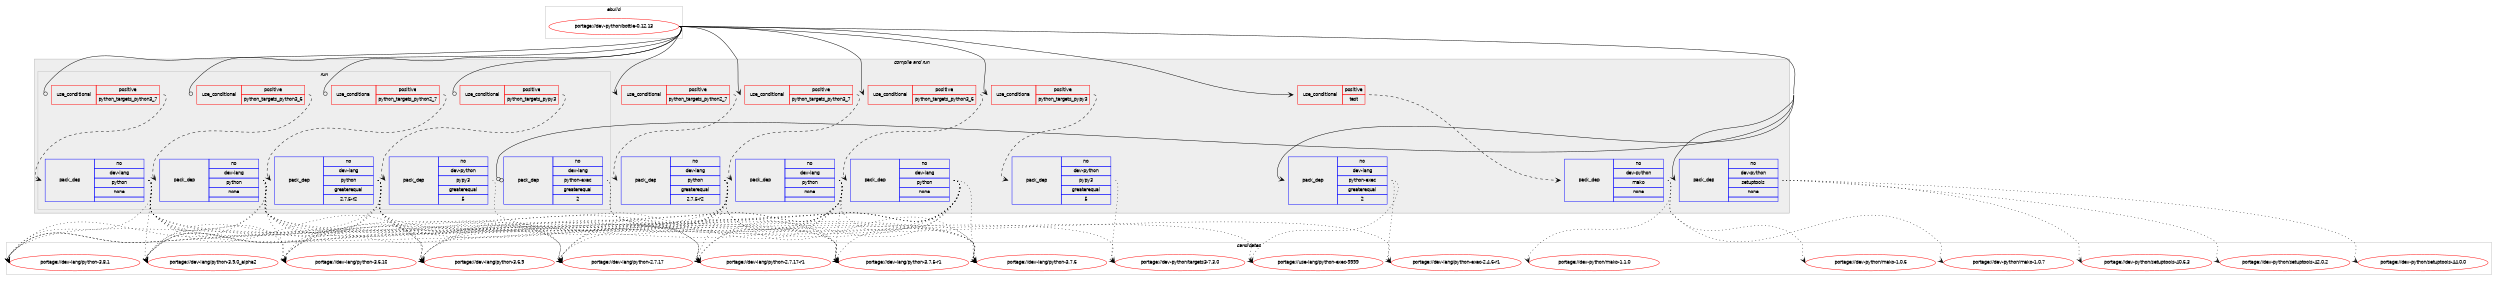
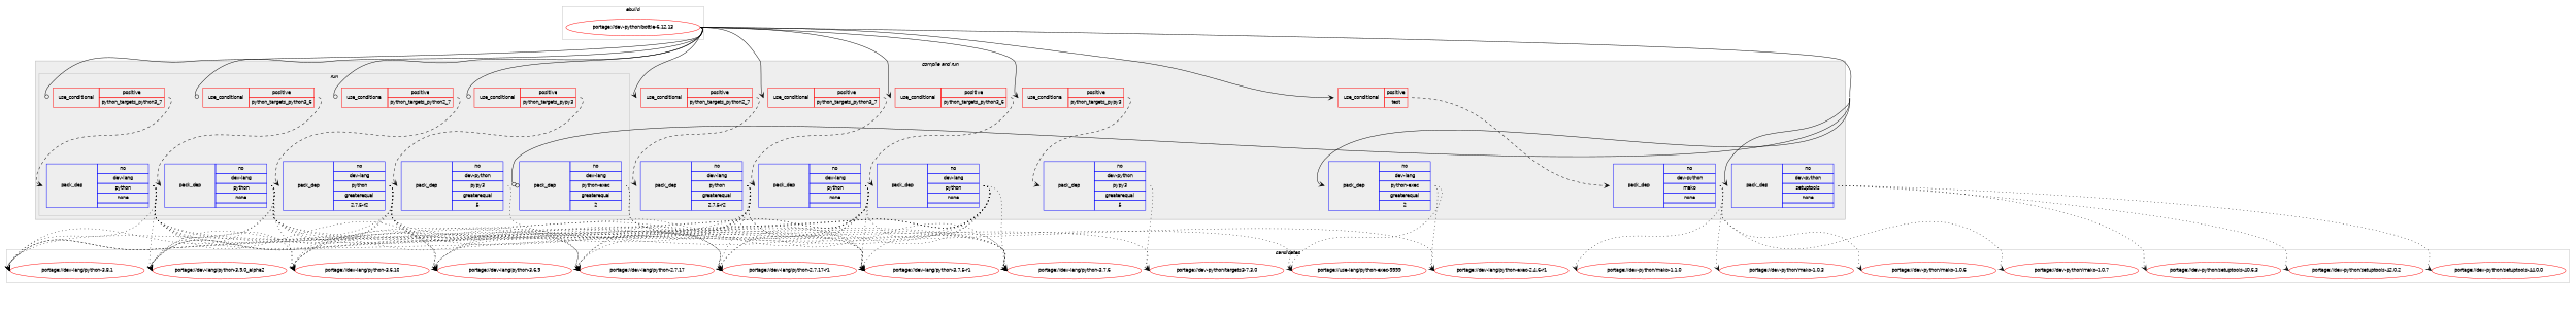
  digraph {
    compound=true
    concentrate=true
    fontname="DejaVu Sans"
    fontsize=10
    newrank=true
    rankdir=TB
    ranksep=1.5
    node [color=red fontname="DejaVu Sans" fontsize=10 shape=none]
    edge [arrowhead=vee fontname="DejaVu Sans" headport=w style=dotted tailport=e weight=100]
-   n1 [label="portage://dev-python/bottle-0.12.13" width=4 shape=""]
+   n1 [label="portage://dev-python/bottle-6.12.13" width=4 shape=""]
    n2 [color=blue label=<<TABLE BORDER="0" CELLBORDER="1" CELLSPACING="0" CELLPADDING="4" WIDTH="220"><TR><TD ROWSPAN="6" CELLPADDING="30">pack_dep</TD></TR><TR><TD WIDTH="110">no</TD></TR><TR><TD>dev-python</TD></TR><TR><TD>pypy3</TD></TR><TR><TD>greaterequal</TD></TR><TR><TD>5</TD></TR></TABLE>>]
    n3 [label=<<TABLE BORDER="0" CELLBORDER="1" CELLSPACING="0" CELLPADDING="4"><TR><TD ROWSPAN="3" CELLPADDING="10">use_conditional</TD></TR><TR><TD>positive</TD></TR><TR><TD>python_targets_pypy3</TD></TR></TABLE>>]
    n4 [color=blue label=<<TABLE BORDER="0" CELLBORDER="1" CELLSPACING="0" CELLPADDING="4" WIDTH="220"><TR><TD ROWSPAN="6" CELLPADDING="30">pack_dep</TD></TR><TR><TD WIDTH="110">no</TD></TR><TR><TD>dev-lang</TD></TR><TR><TD>python</TD></TR><TR><TD>greaterequal</TD></TR><TR><TD>2.7.5-r2</TD></TR></TABLE>>]
    n5 [label=<<TABLE BORDER="0" CELLBORDER="1" CELLSPACING="0" CELLPADDING="4"><TR><TD ROWSPAN="3" CELLPADDING="10">use_conditional</TD></TR><TR><TD>positive</TD></TR><TR><TD>python_targets_python2_7</TD></TR></TABLE>>]
    n6 [color=blue label=<<TABLE BORDER="0" CELLBORDER="1" CELLSPACING="0" CELLPADDING="4" WIDTH="220"><TR><TD ROWSPAN="6" CELLPADDING="30">pack_dep</TD></TR><TR><TD WIDTH="110">no</TD></TR><TR><TD>dev-lang</TD></TR><TR><TD>python</TD></TR><TR><TD>none</TD></TR><TR><TD></TD></TR></TABLE>>]
    n7 [label=<<TABLE BORDER="0" CELLBORDER="1" CELLSPACING="0" CELLPADDING="4"><TR><TD ROWSPAN="3" CELLPADDING="10">use_conditional</TD></TR><TR><TD>positive</TD></TR><TR><TD>python_targets_python3_6</TD></TR></TABLE>>]
    n8 [color=blue label=<<TABLE BORDER="0" CELLBORDER="1" CELLSPACING="0" CELLPADDING="4" WIDTH="220"><TR><TD ROWSPAN="6" CELLPADDING="30">pack_dep</TD></TR><TR><TD WIDTH="110">no</TD></TR><TR><TD>dev-lang</TD></TR><TR><TD>python</TD></TR><TR><TD>none</TD></TR><TR><TD></TD></TR></TABLE>>]
    n9 [label=<<TABLE BORDER="0" CELLBORDER="1" CELLSPACING="0" CELLPADDING="4"><TR><TD ROWSPAN="3" CELLPADDING="10">use_conditional</TD></TR><TR><TD>positive</TD></TR><TR><TD>python_targets_python3_7</TD></TR></TABLE>>]
    n10 [color=blue label=<<TABLE BORDER="0" CELLBORDER="1" CELLSPACING="0" CELLPADDING="4" WIDTH="220"><TR><TD ROWSPAN="6" CELLPADDING="30">pack_dep</TD></TR><TR><TD WIDTH="110">no</TD></TR><TR><TD>dev-python</TD></TR><TR><TD>mako</TD></TR><TR><TD>none</TD></TR><TR><TD></TD></TR></TABLE>>]
    n11 [label=<<TABLE BORDER="0" CELLBORDER="1" CELLSPACING="0" CELLPADDING="4"><TR><TD ROWSPAN="3" CELLPADDING="10">use_conditional</TD></TR><TR><TD>positive</TD></TR><TR><TD>test</TD></TR></TABLE>>]
    n12 [color=blue label=<<TABLE BORDER="0" CELLBORDER="1" CELLSPACING="0" CELLPADDING="4" WIDTH="220"><TR><TD ROWSPAN="6" CELLPADDING="30">pack_dep</TD></TR><TR><TD WIDTH="110">no</TD></TR><TR><TD>dev-lang</TD></TR><TR><TD>python-exec</TD></TR><TR><TD>greaterequal</TD></TR><TR><TD>2</TD></TR></TABLE>>]
    n13 [color=blue label=<<TABLE BORDER="0" CELLBORDER="1" CELLSPACING="0" CELLPADDING="4" WIDTH="220"><TR><TD ROWSPAN="6" CELLPADDING="30">pack_dep</TD></TR><TR><TD WIDTH="110">no</TD></TR><TR><TD>dev-python</TD></TR><TR><TD>setuptools</TD></TR><TR><TD>none</TD></TR><TR><TD></TD></TR></TABLE>>]
    n14 [color=blue label=<<TABLE BORDER="0" CELLBORDER="1" CELLSPACING="0" CELLPADDING="4" WIDTH="220"><TR><TD ROWSPAN="6" CELLPADDING="30">pack_dep</TD></TR><TR><TD WIDTH="110">no</TD></TR><TR><TD>dev-python</TD></TR><TR><TD>pypy3</TD></TR><TR><TD>greaterequal</TD></TR><TR><TD>5</TD></TR></TABLE>>]
    n15 [label=<<TABLE BORDER="0" CELLBORDER="1" CELLSPACING="0" CELLPADDING="4"><TR><TD ROWSPAN="3" CELLPADDING="10">use_conditional</TD></TR><TR><TD>positive</TD></TR><TR><TD>python_targets_pypy3</TD></TR></TABLE>>]
    n16 [color=blue label=<<TABLE BORDER="0" CELLBORDER="1" CELLSPACING="0" CELLPADDING="4" WIDTH="220"><TR><TD ROWSPAN="6" CELLPADDING="30">pack_dep</TD></TR><TR><TD WIDTH="110">no</TD></TR><TR><TD>dev-lang</TD></TR><TR><TD>python</TD></TR><TR><TD>greaterequal</TD></TR><TR><TD>2.7.5-r2</TD></TR></TABLE>>]
    n17 [label=<<TABLE BORDER="0" CELLBORDER="1" CELLSPACING="0" CELLPADDING="4"><TR><TD ROWSPAN="3" CELLPADDING="10">use_conditional</TD></TR><TR><TD>positive</TD></TR><TR><TD>python_targets_python2_7</TD></TR></TABLE>>]
    n18 [color=blue label=<<TABLE BORDER="0" CELLBORDER="1" CELLSPACING="0" CELLPADDING="4" WIDTH="220"><TR><TD ROWSPAN="6" CELLPADDING="30">pack_dep</TD></TR><TR><TD WIDTH="110">no</TD></TR><TR><TD>dev-lang</TD></TR><TR><TD>python</TD></TR><TR><TD>none</TD></TR><TR><TD></TD></TR></TABLE>>]
    n19 [label=<<TABLE BORDER="0" CELLBORDER="1" CELLSPACING="0" CELLPADDING="4"><TR><TD ROWSPAN="3" CELLPADDING="10">use_conditional</TD></TR><TR><TD>positive</TD></TR><TR><TD>python_targets_python3_6</TD></TR></TABLE>>]
    n20 [color=blue label=<<TABLE BORDER="0" CELLBORDER="1" CELLSPACING="0" CELLPADDING="4" WIDTH="220"><TR><TD ROWSPAN="6" CELLPADDING="30">pack_dep</TD></TR><TR><TD WIDTH="110">no</TD></TR><TR><TD>dev-lang</TD></TR><TR><TD>python</TD></TR><TR><TD>none</TD></TR><TR><TD></TD></TR></TABLE>>]
    n21 [label=<<TABLE BORDER="0" CELLBORDER="1" CELLSPACING="0" CELLPADDING="4"><TR><TD ROWSPAN="3" CELLPADDING="10">use_conditional</TD></TR><TR><TD>positive</TD></TR><TR><TD>python_targets_python3_7</TD></TR></TABLE>>]
    n22 [color=blue label=<<TABLE BORDER="0" CELLBORDER="1" CELLSPACING="0" CELLPADDING="4" WIDTH="220"><TR><TD ROWSPAN="6" CELLPADDING="30">pack_dep</TD></TR><TR><TD WIDTH="110">no</TD></TR><TR><TD>dev-lang</TD></TR><TR><TD>python-exec</TD></TR><TR><TD>greaterequal</TD></TR><TR><TD>2</TD></TR></TABLE>>]
    n23 [label="portage://dev-lang/python-3.9.0_alpha2" width=4 shape=""]
    n24 [label="portage://dev-lang/python-3.8.1" width=4 shape=""]
    n25 [label="portage://dev-lang/python-3.7.6" width=4 shape=""]
    n26 [label="portage://dev-lang/python-3.7.5-r1" width=4 shape=""]
    n27 [label="portage://dev-lang/python-3.6.9" width=4 shape=""]
    n28 [label="portage://dev-lang/python-3.6.10" width=4 shape=""]
    n29 [label="portage://dev-lang/python-2.7.17-r1" width=4 shape=""]
    n30 [label="portage://dev-lang/python-2.7.17" width=4 shape=""]
    n31 [label="portage://dev-python/targets3-7.3.0" width=4 shape=""]
    n32 [label="portage://dev-python/mako-1.1.0" width=4 shape=""]
    n33 [label="portage://dev-python/mako-1.0.7" width=4 shape=""]
    n34 [label="portage://dev-python/mako-1.0.6" width=4 shape=""]
+   n35 [label="portage://dev-python/mako-1.0.3" width=4 shape=""]
    n36 [label="portage://use-lang/python-exec-9999" width=4 shape=""]
    n37 [label="portage://dev-lang/python-exec-2.4.6-r1" width=4 shape=""]
    n38 [label="portage://dev-python/setuptools-44.0.0" width=4 shape=""]
    n39 [label="portage://dev-python/setuptools-42.0.2" width=4 shape=""]
    n40 [label="portage://dev-python/setuptools-40.6.3" width=4 shape=""]
    subgraph cluster_1 {
      color=gray
      label=<<i>ebuild</i>>
      rank=same
      n1
    }
    subgraph cluster_2 {
      color=gray
      label=<<i>dependencies</i>>
      subgraph cluster_3 {
        color=gray
        fillcolor="#eeeeee"
        label=<<i>compile</i>>
        style=filled
        subgraph sub_4 {
          color=gray
          fillcolor="#eeeeee"
          label=<<i>compile</i>>
          style=filled
          n3
          subgraph sub_5 {
            color=gray
            fillcolor="#eeeeee"
            label=<<i>compile</i>>
            style=filled
            n2
          }
        }
        subgraph sub_6 {
          color=gray
          fillcolor="#eeeeee"
          label=<<i>compile</i>>
          style=filled
          n5
          subgraph sub_7 {
            color=gray
            fillcolor="#eeeeee"
            label=<<i>compile</i>>
            style=filled
            n4
          }
        }
        subgraph sub_8 {
          color=gray
          fillcolor="#eeeeee"
          label=<<i>compile</i>>
          style=filled
          n7
          subgraph sub_9 {
            color=gray
            fillcolor="#eeeeee"
            label=<<i>compile</i>>
            style=filled
            n6
          }
        }
        subgraph sub_10 {
          color=gray
          fillcolor="#eeeeee"
          label=<<i>compile</i>>
          style=filled
          n9
          subgraph sub_11 {
            color=gray
            fillcolor="#eeeeee"
            label=<<i>compile</i>>
            style=filled
            n8
          }
        }
        subgraph sub_12 {
          color=gray
          fillcolor="#eeeeee"
          label=<<i>compile</i>>
          style=filled
          n11
          subgraph sub_13 {
            color=gray
            fillcolor="#eeeeee"
            label=<<i>compile</i>>
            style=filled
            n10
          }
        }
        subgraph sub_14 {
          color=gray
          fillcolor="#eeeeee"
          label=<<i>compile</i>>
          style=filled
          n12
        }
        subgraph sub_15 {
          color=gray
          fillcolor="#eeeeee"
          label=<<i>compile</i>>
          style=filled
          n13
        }
      }
      subgraph cluster_16 {
        color=gray
        fillcolor="#eeeeee"
        label=<<i>compile and run</i>>
        style=filled
      }
      subgraph cluster_17 {
        color=gray
        fillcolor="#eeeeee"
        label=<<i>run</i>>
        style=filled
        subgraph sub_18 {
          color=gray
          fillcolor="#eeeeee"
          label=<<i>run</i>>
          style=filled
          n15
          subgraph sub_19 {
            color=gray
            fillcolor="#eeeeee"
            label=<<i>run</i>>
            style=filled
            n14
          }
        }
        subgraph sub_20 {
          color=gray
          fillcolor="#eeeeee"
          label=<<i>run</i>>
          style=filled
          n17
          subgraph sub_21 {
            color=gray
            fillcolor="#eeeeee"
            label=<<i>run</i>>
            style=filled
            n16
          }
        }
        subgraph sub_22 {
          color=gray
          fillcolor="#eeeeee"
          label=<<i>run</i>>
          style=filled
          n19
          subgraph sub_23 {
            color=gray
            fillcolor="#eeeeee"
            label=<<i>run</i>>
            style=filled
            n18
          }
        }
        subgraph sub_24 {
          color=gray
          fillcolor="#eeeeee"
          label=<<i>run</i>>
          style=filled
          n21
          subgraph sub_25 {
            color=gray
            fillcolor="#eeeeee"
            label=<<i>run</i>>
            style=filled
            n20
          }
        }
        subgraph sub_26 {
          color=gray
          fillcolor="#eeeeee"
          label=<<i>run</i>>
          style=filled
          n22
        }
      }
    }
    subgraph cluster_27 {
      color=gray
      label=<<i>candidates</i>>
      rank=same
      subgraph sub_28 {
        color=black
        label=<<i>candidates</i>>
        nodesep=1
        rank=same
        n23
        n24
        n25
        n26
        n27
        n28
        n29
        n30
      }
      subgraph sub_29 {
        color=black
        label=<<i>candidates</i>>
        nodesep=1
        rank=same
        n31
      }
      subgraph sub_30 {
        color=black
        label=<<i>candidates</i>>
        nodesep=1
        rank=same
        n23
        n24
        n25
        n26
        n27
        n28
        n29
        n30
      }
      subgraph sub_31 {
        color=black
        label=<<i>candidates</i>>
        nodesep=1
        rank=same
        n23
        n24
        n25
        n26
        n27
        n28
        n29
        n30
      }
      subgraph sub_32 {
        color=black
        label=<<i>candidates</i>>
        nodesep=1
        rank=same
        n32
        n33
        n34
+       n35
      }
      subgraph sub_33 {
        color=black
        label=<<i>candidates</i>>
        nodesep=1
        rank=same
        n36
        n37
      }
      subgraph sub_34 {
        color=black
        label=<<i>candidates</i>>
        nodesep=1
        rank=same
        n38
        n39
        n40
      }
      subgraph sub_35 {
        color=black
        label=<<i>candidates</i>>
        nodesep=1
        rank=same
        n31
      }
      subgraph sub_36 {
        color=black
        label=<<i>candidates</i>>
        nodesep=1
        rank=same
        n23
        n24
        n25
        n26
        n27
        n28
        n29
        n30
      }
      subgraph sub_37 {
        color=black
        label=<<i>candidates</i>>
        nodesep=1
        rank=same
        n23
        n24
        n25
        n26
        n27
        n28
        n29
        n30
      }
      subgraph sub_38 {
        color=black
        label=<<i>candidates</i>>
        nodesep=1
        rank=same
        n23
        n24
        n25
        n26
        n27
        n28
        n29
        n30
      }
      subgraph sub_39 {
        color=black
        label=<<i>candidates</i>>
        nodesep=1
        rank=same
        n36
        n37
      }
    }
    n1 -> n3 [style=solid weight=20]
    n1 -> n5 [style=solid weight=20]
    n1 -> n7 [style=solid weight=20]
    n1 -> n9 [style=solid weight=20]
    n1 -> n11 [style=solid weight=20]
    n1 -> n12 [style=solid weight=20]
    n1 -> n13 [style=solid weight=20]
    n1 -> n15 [arrowhead=odot style=solid weight=20]
    n1 -> n17 [arrowhead=odot style=solid weight=20]
    n1 -> n19 [arrowhead=odot style=solid weight=20]
    n1 -> n21 [arrowhead=odot style=solid weight=20]
    n1 -> n22 [arrowhead=odot style=solid weight=20]
    n2 -> n31
    n3 -> n2 [style=dashed weight=20]
    n4 -> n23
    n4 -> n24
    n4 -> n25
    n4 -> n26
    n4 -> n27
    n4 -> n28
    n4 -> n29
    n4 -> n30
    n5 -> n4 [style=dashed weight=20]
    n6 -> n23
    n6 -> n24
    n6 -> n25
    n6 -> n26
    n6 -> n27
    n6 -> n28
    n6 -> n29
    n6 -> n30
    n7 -> n6 [style=dashed weight=20]
    n8 -> n23
    n8 -> n24
    n8 -> n25
    n8 -> n26
    n8 -> n27
    n8 -> n28
    n8 -> n29
    n8 -> n30
    n9 -> n8 [style=dashed weight=20]
    n10 -> n32
    n10 -> n33
    n10 -> n34
+   n10 -> n35
    n11 -> n10 [style=dashed weight=20]
    n12 -> n36
    n12 -> n37
    n13 -> n38
    n13 -> n39
    n13 -> n40
    n14 -> n31
    n15 -> n14 [style=dashed weight=20]
    n16 -> n23
    n16 -> n24
    n16 -> n25
    n16 -> n26
    n16 -> n27
    n16 -> n28
    n16 -> n29
    n16 -> n30
    n17 -> n16 [style=dashed weight=20]
    n18 -> n23
    n18 -> n24
    n18 -> n25
    n18 -> n26
    n18 -> n27
    n18 -> n28
    n18 -> n29
    n18 -> n30
    n19 -> n18 [style=dashed weight=20]
    n20 -> n23
    n20 -> n24
    n20 -> n25
    n20 -> n26
    n20 -> n27
    n20 -> n28
    n20 -> n29
    n20 -> n30
    n21 -> n20 [style=dashed weight=20]
    n22 -> n36
    n22 -> n37
  }
